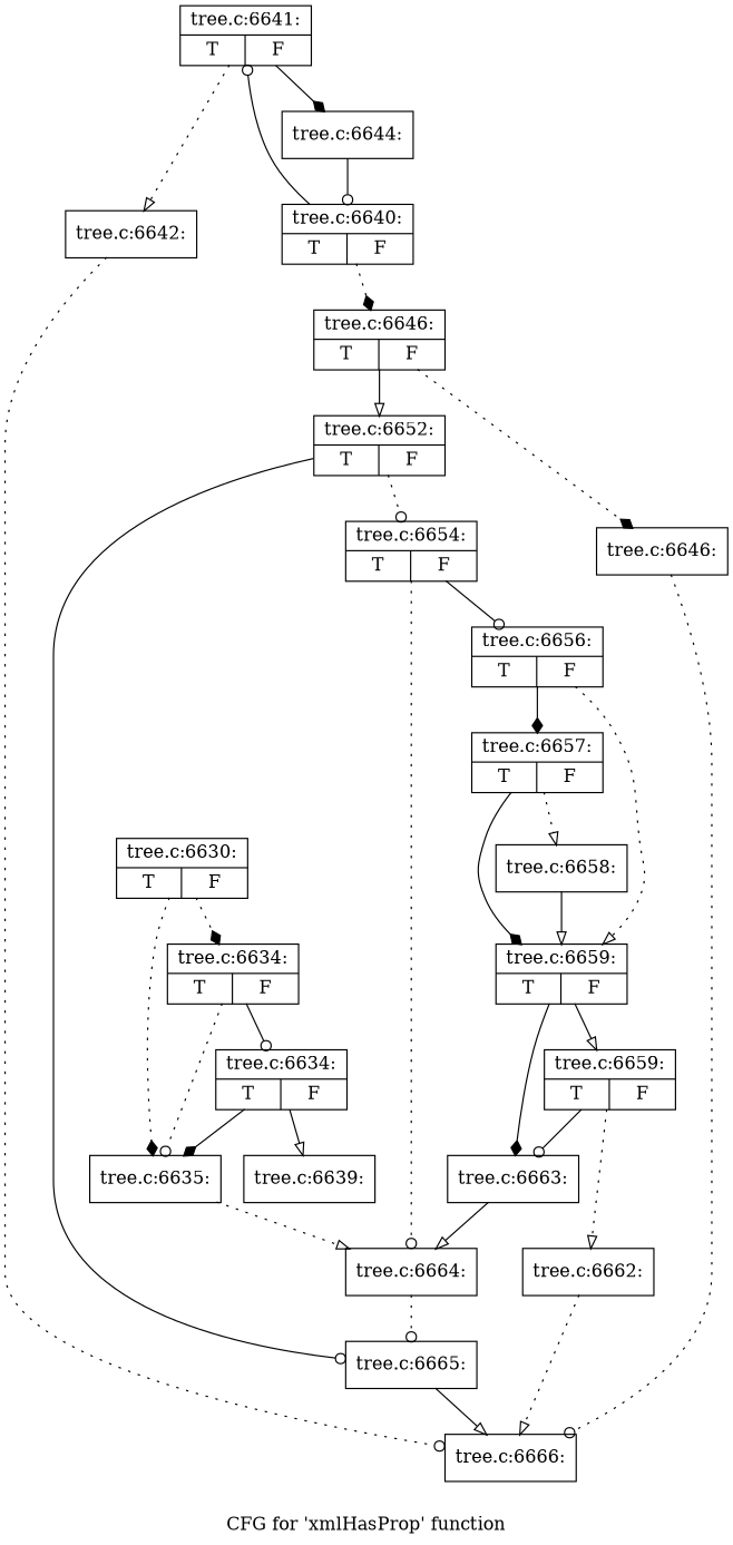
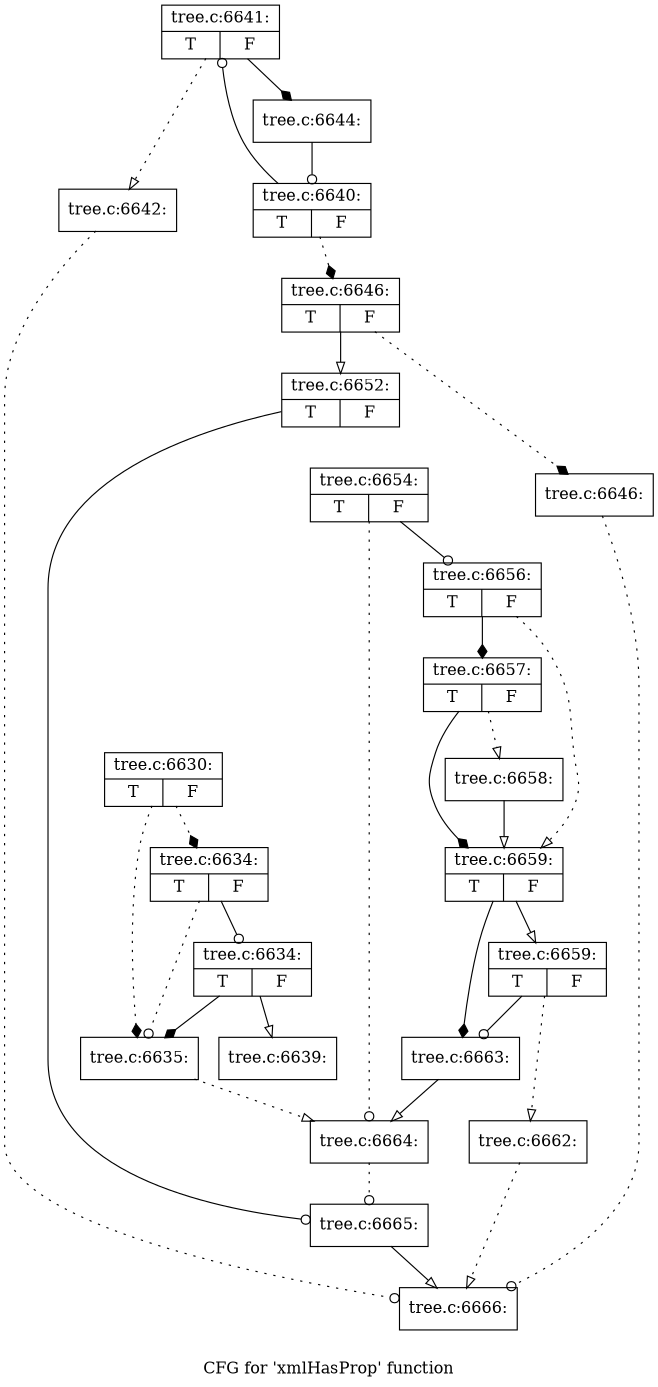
  digraph {
    fontname="DejaVu Serif"
    label="CFG for 'xmlHasProp' function"
    node [fontname="DejaVu Serif" shape=record]
    edge [arrowhead=onormal fontname="DejaVu Serif" style=solid]
    n1 [label="{tree.c:6630:|{<s0>T|<s1>F}}"]
    n2 [label="{tree.c:6635:}"]
    n3 [label="{tree.c:6634:|{<s0>T|<s1>F}}"]
    n4 [label="{tree.c:6664:}"]
    n5 [label="{tree.c:6634:|{<s0>T|<s1>F}}"]
    n6 [label="{tree.c:6666:}"]
    n7 [label="{tree.c:6639:}"]
    n8 [label="{tree.c:6640:|{<s0>T|<s1>F}}"]
    n9 [label="{tree.c:6641:|{<s0>T|<s1>F}}"]
    n10 [label="{tree.c:6646:|{<s0>T|<s1>F}}"]
    n11 [label="{tree.c:6642:}"]
    n12 [label="{tree.c:6644:}"]
    n13 [label="{tree.c:6652:|{<s0>T|<s1>F}}"]
    n14 [label="{tree.c:6646:}"]
    n15 [label="{tree.c:6654:|{<s0>T|<s1>F}}"]
    n16 [label="{tree.c:6665:}"]
    n17 [label="{tree.c:6656:|{<s0>T|<s1>F}}"]
    n18 [label="{tree.c:6657:|{<s0>T|<s1>F}}"]
    n19 [label="{tree.c:6659:|{<s0>T|<s1>F}}"]
    n20 [label="{tree.c:6658:}"]
    n21 [label="{tree.c:6659:|{<s0>T|<s1>F}}"]
    n22 [label="{tree.c:6663:}"]
    n23 [label="{tree.c:6662:}"]
    n1 -> n2 [arrowhead=diamond style=dotted]
    n1 -> n3 [arrowhead=diamond style=dotted]
    n2 -> n4 [style=dotted]
    n3 -> n2 [arrowhead=odot style=dotted]
    n3 -> n5 [arrowhead=odot]
    n4 -> n16 [arrowhead=odot style=dotted]
    n5 -> n2 [arrowhead=diamond]
    n5 -> n7
    n8 -> n9 [arrowhead=odot]
    n8 -> n10 [arrowhead=diamond style=dotted]
    n9 -> n11 [style=dotted]
    n9 -> n12 [arrowhead=diamond]
    n10 -> n13
    n10 -> n14 [arrowhead=diamond style=dotted]
    n11 -> n6 [arrowhead=odot style=dotted]
    n12 -> n8 [arrowhead=odot]
-   n13 -> n15 [arrowhead=odot style=dotted]
    n13 -> n16 [arrowhead=odot]
    n14 -> n6 [arrowhead=odot style=dotted]
    n15 -> n4 [arrowhead=odot style=dotted]
    n15 -> n17 [arrowhead=odot]
    n16 -> n6
    n17 -> n18 [arrowhead=diamond]
    n17 -> n19 [style=dotted]
    n18 -> n19 [arrowhead=diamond]
    n18 -> n20 [style=dotted]
    n19 -> n21
    n19 -> n22 [arrowhead=diamond]
    n20 -> n19
    n21 -> n22 [arrowhead=odot]
    n21 -> n23 [style=dotted]
    n22 -> n4
    n23 -> n6 [style=dotted]
  }
